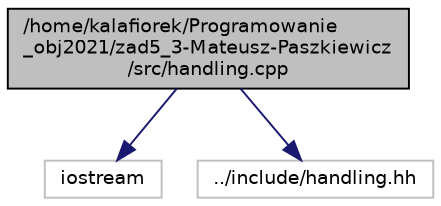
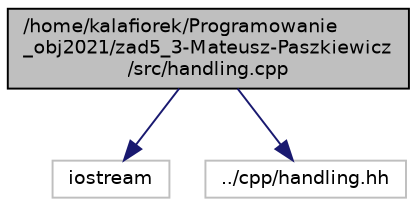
  digraph {
    node [color=grey75 fillcolor=white fontname=Helvetica fontsize=10 shape=record style=filled]
    edge [color=midnightblue fontname=Helvetica fontsize=10 labelfontname=Helvetica labelfontsize=10 style=solid]
    n1 [color=black fillcolor=grey75 fontcolor=black height=0.2 label="/home/kalafiorek/Programowanie\l_obj2021/zad5_3-Mateusz-Paszkiewicz\l/src/handling.cpp" width=0.4]
    n2 [height=0.2 label=iostream width=0.4]
-   n3 [height=0.2 label="../include/handling.hh" width=0.4]
+   n3 [height=0.2 label="../cpp/handling.hh" width=0.4]
    n1 -> n2
    n1 -> n3
  }
